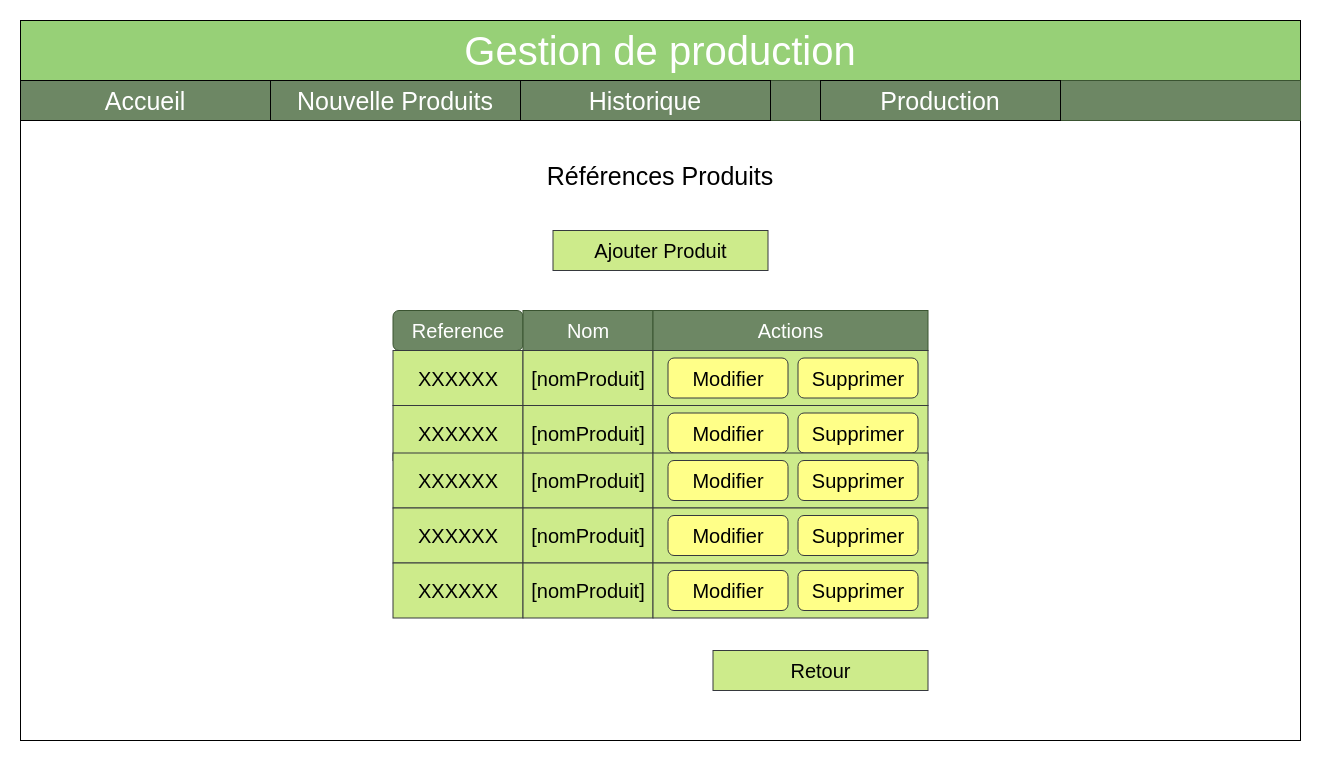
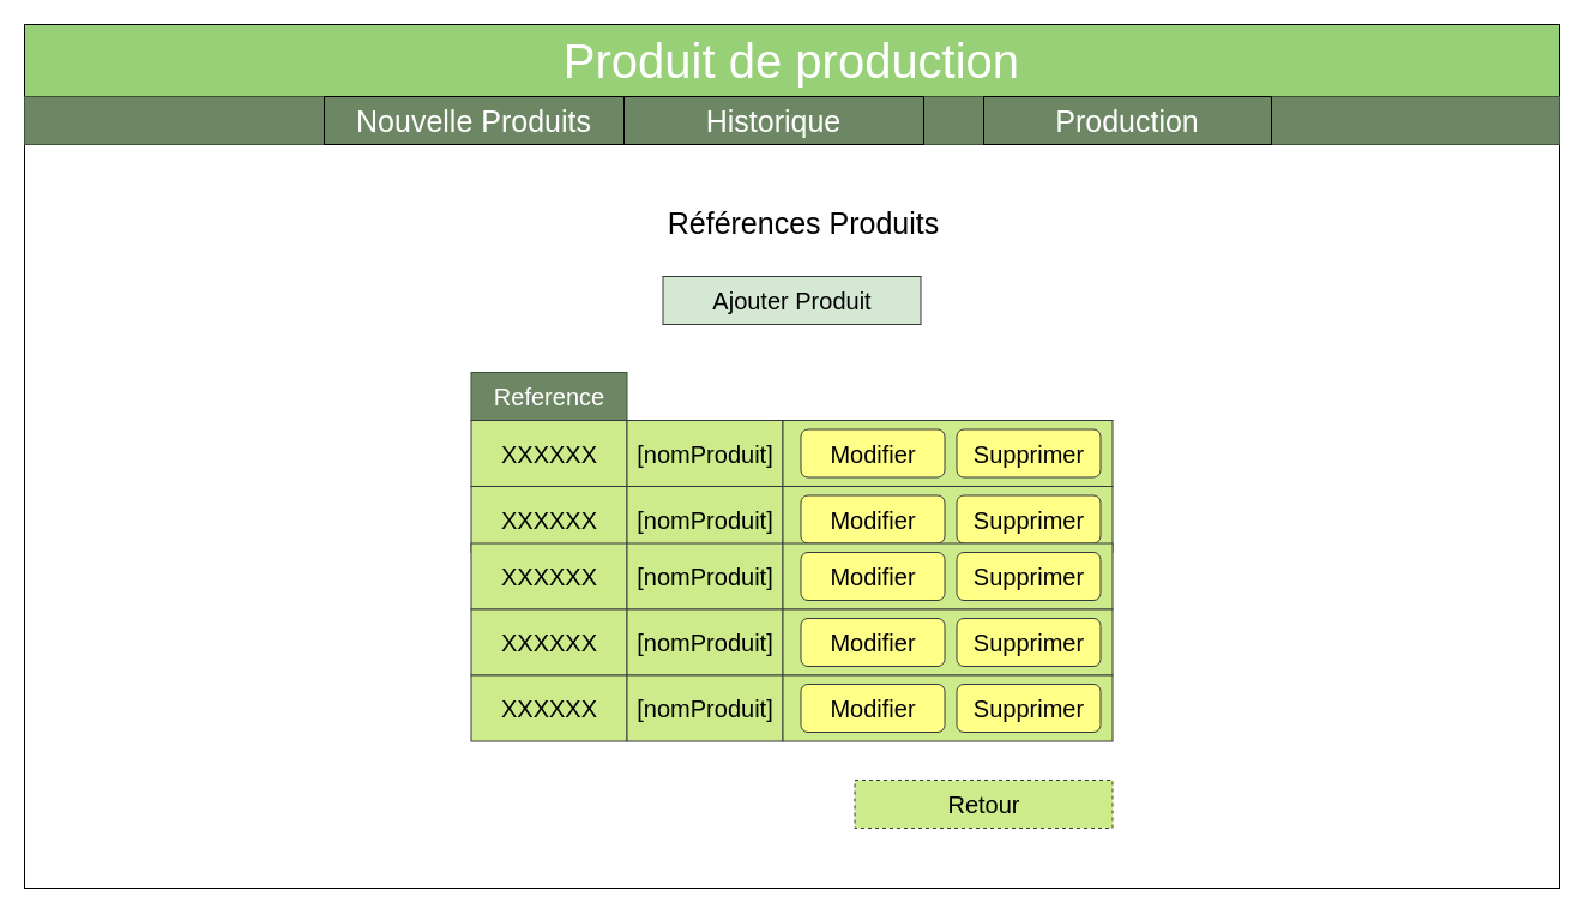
  <mxCell id="0" />
  <mxCell id="1" parent="0" />
  <mxCell id="2" value="" style="rounded=0;whiteSpace=wrap;html=1;" vertex="1" parent="1"><mxGeometry x="20" y="20" width="1280" height="720" as="geometry" /></mxCell>
  <mxCell id="3" value="" style="group;fillColor=#D5E8D4;" vertex="1" connectable="0" parent="1"><mxGeometry x="20" y="20" width="1280" height="100" as="geometry" /></mxCell>
  <mxCell id="4" value="" style="rounded=0;whiteSpace=wrap;html=1;shadow=0;glass=0;comic=0;fontSize=40;align=center;fillColor=#97D077;strokeColor=#000000;" vertex="1" parent="3"><mxGeometry width="1280" height="60" as="geometry" /></mxCell>
- <mxCell id="5" value="Gestion de production" style="text;html=1;align=center;verticalAlign=middle;whiteSpace=wrap;rounded=0;shadow=0;glass=0;comic=0;fontSize=40;labelBackgroundColor=none;labelBorderColor=none;fontStyle=0;fontColor=#FFFFFF;" vertex="1" parent="3"><mxGeometry x="400" y="10" width="480" height="40" as="geometry" /></mxCell>
+ <mxCell id="5" value="Produit de production" style="text;html=1;align=center;verticalAlign=middle;whiteSpace=wrap;rounded=0;shadow=0;glass=0;comic=0;fontSize=40;labelBackgroundColor=none;labelBorderColor=none;fontStyle=0;fontColor=#FFFFFF;" vertex="1" parent="3"><mxGeometry x="400" y="10" width="480" height="40" as="geometry" /></mxCell>
  <mxCell id="6" value="" style="rounded=0;whiteSpace=wrap;html=1;shadow=0;glass=0;comic=0;fontSize=40;align=center;fillColor=#6d8764;strokeColor=#3A5431;fontColor=#ffffff;" vertex="1" parent="3"><mxGeometry y="60" width="1280" height="40" as="geometry" /></mxCell>
  <mxCell id="7" value="Nouvelle Produits" style="text;html=1;strokeColor=#000000;fillColor=none;align=center;verticalAlign=middle;whiteSpace=wrap;rounded=0;fontSize=25;fontColor=#FFFFFF;" vertex="1" parent="3"><mxGeometry x="250" y="60" width="250" height="40" as="geometry" /></mxCell>
  <mxCell id="8" value="Historique&lt;span style=&quot;color: rgba(0 , 0 , 0 , 0) ; font-family: monospace ; font-size: 0px ; white-space: nowrap&quot;&gt;%3CmxGraphModel%3E%3Croot%3E%3CmxCell%20id%3D%220%22%2F%3E%3CmxCell%20id%3D%221%22%20parent%3D%220%22%2F%3E%3CmxCell%20id%3D%222%22%20value%3D%22Nouvelle%20Production%22%20style%3D%22text%3Bhtml%3D1%3BstrokeColor%3Dnone%3BfillColor%3Dnone%3Balign%3Dcenter%3BverticalAlign%3Dmiddle%3BwhiteSpace%3Dwrap%3Brounded%3D0%3BfontSize%3D25%3BfontColor%3D%23FFFFFF%3B%22%20vertex%3D%221%22%20parent%3D%221%22%3E%3CmxGeometry%20x%3D%22200%22%20y%3D%22370%22%20width%3D%22260%22%20height%3D%2240%22%20as%3D%22geometry%22%2F%3E%3C%2FmxCell%3E%3C%2Froot%3E%3C%2FmxGraphModel%3E&lt;/span&gt;" style="text;html=1;strokeColor=#000000;fillColor=none;align=center;verticalAlign=middle;whiteSpace=wrap;rounded=0;fontSize=25;fontColor=#FFFFFF;" vertex="1" parent="3"><mxGeometry x="500" y="60" width="250" height="40" as="geometry" /></mxCell>
  <mxCell id="9" value="Production" style="text;html=1;strokeColor=#000000;fillColor=none;align=center;verticalAlign=middle;whiteSpace=wrap;rounded=0;fontSize=25;fontColor=#FFFFFF;" vertex="1" parent="3"><mxGeometry x="800" y="60" width="240" height="40" as="geometry" /></mxCell>
- <mxCell id="10" value="Accueil" style="text;html=1;strokeColor=#000000;fillColor=none;align=center;verticalAlign=middle;whiteSpace=wrap;rounded=0;fontSize=25;fontColor=#FFFFFF;" vertex="1" parent="3"><mxGeometry y="60" width="250" height="40" as="geometry" /></mxCell>
- <mxCell id="11" value="&lt;span style=&quot;font-size: 25px&quot;&gt;Références Produits&lt;/span&gt;" style="text;html=1;strokeColor=none;fillColor=none;align=center;verticalAlign=middle;whiteSpace=wrap;rounded=0;fontSize=25;" vertex="1" parent="1"><mxGeometry x="390" y="150" width="540" height="50" as="geometry" /></mxCell>
- <mxCell id="12" value="Reference" style="whiteSpace=wrap;html=1;strokeColor=#3A5431;fontSize=20;fillColor=#6d8764;fontColor=#ffffff;rounded=1;" vertex="1" parent="1"><mxGeometry x="392.5" y="310" width="130" height="40" as="geometry" /></mxCell>
- <mxCell id="13" value="Nom" style="rounded=0;whiteSpace=wrap;html=1;strokeColor=#3A5431;fontSize=20;fillColor=#6d8764;fontColor=#ffffff;" vertex="1" parent="1"><mxGeometry x="522.5" y="310" width="130" height="40" as="geometry" /></mxCell>
- <mxCell id="14" value="Actions" style="rounded=0;whiteSpace=wrap;html=1;strokeColor=#3A5431;fontSize=20;fillColor=#6d8764;fontColor=#ffffff;" vertex="1" parent="1"><mxGeometry x="652.5" y="310" width="275" height="40" as="geometry" /></mxCell>
+ <mxCell id="11" value="&lt;span style=&quot;font-size: 25px&quot;&gt;Références Produits&lt;/span&gt;" style="text;html=1;strokeColor=none;fillColor=none;align=center;verticalAlign=middle;whiteSpace=wrap;rounded=0;fontSize=25;" vertex="1" parent="1"><mxGeometry x="400" y="160" width="540" height="50" as="geometry" /></mxCell>
+ <mxCell id="12" value="Reference" style="rounded=0;whiteSpace=wrap;html=1;strokeColor=#3A5431;fontSize=20;fillColor=#6d8764;fontColor=#ffffff;" vertex="1" parent="1"><mxGeometry x="392.5" y="310" width="130" height="40" as="geometry" /></mxCell>
  <mxCell id="15" value="XXXXXX" style="rounded=0;whiteSpace=wrap;html=1;strokeColor=#36393d;fontSize=20;fillColor=#CDEB8B;" vertex="1" parent="1"><mxGeometry x="392.5" y="350" width="130" height="55" as="geometry" /></mxCell>
  <mxCell id="16" value="[nomProduit]" style="rounded=0;whiteSpace=wrap;html=1;strokeColor=#36393d;fontSize=20;fillColor=#cdeb8b;" vertex="1" parent="1"><mxGeometry x="522.5" y="350" width="130" height="55" as="geometry" /></mxCell>
  <mxCell id="17" value="&lt;br&gt;" style="rounded=0;whiteSpace=wrap;html=1;strokeColor=#36393d;fontSize=20;fillColor=#cdeb8b;" vertex="1" parent="1"><mxGeometry x="652.5" y="350" width="275" height="55" as="geometry" /></mxCell>
  <mxCell id="18" value="Modifier" style="rounded=1;whiteSpace=wrap;html=1;fillColor=#ffff88;fontSize=20;strokeColor=#36393d;" vertex="1" parent="1"><mxGeometry x="667.5" y="357.5" width="120" height="40" as="geometry" /></mxCell>
  <mxCell id="19" value="Supprimer" style="rounded=1;whiteSpace=wrap;html=1;fillColor=#ffff88;fontSize=20;strokeColor=#36393d;" vertex="1" parent="1"><mxGeometry x="797.5" y="357.5" width="120" height="40" as="geometry" /></mxCell>
  <mxCell id="20" value="XXXXXX" style="rounded=0;whiteSpace=wrap;html=1;strokeColor=#36393d;fontSize=20;fillColor=#CDEB8B;" vertex="1" parent="1"><mxGeometry x="392.5" y="405" width="130" height="55" as="geometry" /></mxCell>
  <mxCell id="21" value="[nomProduit]" style="rounded=0;whiteSpace=wrap;html=1;strokeColor=#36393d;fontSize=20;fillColor=#cdeb8b;" vertex="1" parent="1"><mxGeometry x="522.5" y="405" width="130" height="55" as="geometry" /></mxCell>
  <mxCell id="22" value="&lt;br&gt;" style="rounded=0;whiteSpace=wrap;html=1;strokeColor=#36393d;fontSize=20;fillColor=#cdeb8b;" vertex="1" parent="1"><mxGeometry x="652.5" y="405" width="275" height="55" as="geometry" /></mxCell>
  <mxCell id="23" value="Modifier" style="rounded=1;whiteSpace=wrap;html=1;fillColor=#ffff88;fontSize=20;strokeColor=#36393d;" vertex="1" parent="1"><mxGeometry x="667.5" y="412.5" width="120" height="40" as="geometry" /></mxCell>
  <mxCell id="24" value="Supprimer" style="rounded=1;whiteSpace=wrap;html=1;fillColor=#ffff88;fontSize=20;strokeColor=#36393d;" vertex="1" parent="1"><mxGeometry x="797.5" y="412.5" width="120" height="40" as="geometry" /></mxCell>
  <mxCell id="25" value="XXXXXX" style="rounded=0;whiteSpace=wrap;html=1;strokeColor=#36393d;fontSize=20;fillColor=#CDEB8B;" vertex="1" parent="1"><mxGeometry x="392.5" y="452.5" width="130" height="55" as="geometry" /></mxCell>
  <mxCell id="26" value="[nomProduit]" style="rounded=0;whiteSpace=wrap;html=1;strokeColor=#36393d;fontSize=20;fillColor=#cdeb8b;" vertex="1" parent="1"><mxGeometry x="522.5" y="452.5" width="130" height="55" as="geometry" /></mxCell>
  <mxCell id="27" value="&lt;br&gt;" style="rounded=0;whiteSpace=wrap;html=1;strokeColor=#36393d;fontSize=20;fillColor=#cdeb8b;" vertex="1" parent="1"><mxGeometry x="652.5" y="452.5" width="275" height="55" as="geometry" /></mxCell>
  <mxCell id="28" value="Modifier" style="rounded=1;whiteSpace=wrap;html=1;fillColor=#ffff88;fontSize=20;strokeColor=#36393d;" vertex="1" parent="1"><mxGeometry x="667.5" y="460" width="120" height="40" as="geometry" /></mxCell>
  <mxCell id="29" value="Supprimer" style="rounded=1;whiteSpace=wrap;html=1;fillColor=#ffff88;fontSize=20;strokeColor=#36393d;" vertex="1" parent="1"><mxGeometry x="797.5" y="460" width="120" height="40" as="geometry" /></mxCell>
  <mxCell id="30" value="XXXXXX" style="rounded=0;whiteSpace=wrap;html=1;strokeColor=#36393d;fontSize=20;fillColor=#CDEB8B;" vertex="1" parent="1"><mxGeometry x="392.5" y="507.5" width="130" height="55" as="geometry" /></mxCell>
  <mxCell id="31" value="[nomProduit]" style="rounded=0;whiteSpace=wrap;html=1;strokeColor=#36393d;fontSize=20;fillColor=#cdeb8b;" vertex="1" parent="1"><mxGeometry x="522.5" y="507.5" width="130" height="55" as="geometry" /></mxCell>
  <mxCell id="32" value="&lt;br&gt;" style="rounded=0;whiteSpace=wrap;html=1;strokeColor=#36393d;fontSize=20;fillColor=#cdeb8b;" vertex="1" parent="1"><mxGeometry x="652.5" y="507.5" width="275" height="55" as="geometry" /></mxCell>
  <mxCell id="33" value="Modifier" style="rounded=1;whiteSpace=wrap;html=1;fillColor=#ffff88;fontSize=20;strokeColor=#36393d;" vertex="1" parent="1"><mxGeometry x="667.5" y="515" width="120" height="40" as="geometry" /></mxCell>
  <mxCell id="34" value="Supprimer" style="rounded=1;whiteSpace=wrap;html=1;fillColor=#ffff88;fontSize=20;strokeColor=#36393d;" vertex="1" parent="1"><mxGeometry x="797.5" y="515" width="120" height="40" as="geometry" /></mxCell>
  <mxCell id="35" value="XXXXXX" style="rounded=0;whiteSpace=wrap;html=1;strokeColor=#36393d;fontSize=20;fillColor=#CDEB8B;" vertex="1" parent="1"><mxGeometry x="392.5" y="562.5" width="130" height="55" as="geometry" /></mxCell>
  <mxCell id="36" value="[nomProduit]" style="rounded=0;whiteSpace=wrap;html=1;strokeColor=#36393d;fontSize=20;fillColor=#cdeb8b;" vertex="1" parent="1"><mxGeometry x="522.5" y="562.5" width="130" height="55" as="geometry" /></mxCell>
  <mxCell id="37" value="&lt;br&gt;" style="rounded=0;whiteSpace=wrap;html=1;strokeColor=#36393d;fontSize=20;fillColor=#cdeb8b;" vertex="1" parent="1"><mxGeometry x="652.5" y="562.5" width="275" height="55" as="geometry" /></mxCell>
  <mxCell id="38" value="Modifier" style="rounded=1;whiteSpace=wrap;html=1;fillColor=#ffff88;fontSize=20;strokeColor=#36393d;" vertex="1" parent="1"><mxGeometry x="667.5" y="570" width="120" height="40" as="geometry" /></mxCell>
  <mxCell id="39" value="Supprimer" style="rounded=1;whiteSpace=wrap;html=1;fillColor=#ffff88;fontSize=20;strokeColor=#36393d;" vertex="1" parent="1"><mxGeometry x="797.5" y="570" width="120" height="40" as="geometry" /></mxCell>
- <mxCell id="40" value="Ajouter Produit" style="rounded=0;whiteSpace=wrap;html=1;shadow=0;glass=0;comic=0;fontSize=20;align=center;fillColor=#cdeb8b;strokeColor=#36393d;" vertex="1" parent="1"><mxGeometry x="552.5" y="230" width="215" height="40" as="geometry" /></mxCell>
- <mxCell id="41" value="Retour" style="rounded=0;whiteSpace=wrap;html=1;shadow=0;glass=0;comic=0;fontSize=20;align=center;fillColor=#cdeb8b;strokeColor=#36393d;" vertex="1" parent="1"><mxGeometry x="712.5" y="650" width="215" height="40" as="geometry" /></mxCell>
+ <mxCell id="40" value="Ajouter Produit" style="rounded=0;whiteSpace=wrap;html=1;shadow=0;glass=0;comic=0;fontSize=20;align=center;fillColor=#d5e8d4;strokeColor=#36393d;" vertex="1" parent="1"><mxGeometry x="552.5" y="230" width="215" height="40" as="geometry" /></mxCell>
+ <mxCell id="41" value="Retour" style="rounded=0;whiteSpace=wrap;html=1;shadow=0;glass=0;comic=0;fontSize=20;align=center;fillColor=#cdeb8b;strokeColor=#36393d;dashed=1;" vertex="1" parent="1"><mxGeometry x="712.5" y="650" width="215" height="40" as="geometry" /></mxCell>
